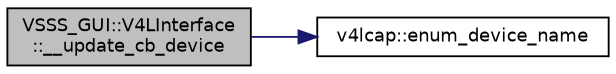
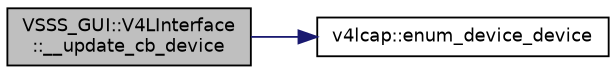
  digraph {
    rankdir=LR
    node [color=black fontname=Helvetica fontsize=10 shape=record style=filled]
    n1 [fillcolor=grey75 fontcolor=black height=0.2 label="VSSS_GUI::V4LInterface\l::__update_cb_device" width=0.4]
-   n2 [fillcolor=white height=0.2 label="v4lcap::enum_device_name" width=0.4]
+   n2 [fillcolor=white height=0.2 label="v4lcap::enum_device_device" width=0.4]
    n1 -> n2 [color=midnightblue fontname=Helvetica fontsize=10 labelfontname=Helvetica labelfontsize=10 style=solid]
  }
